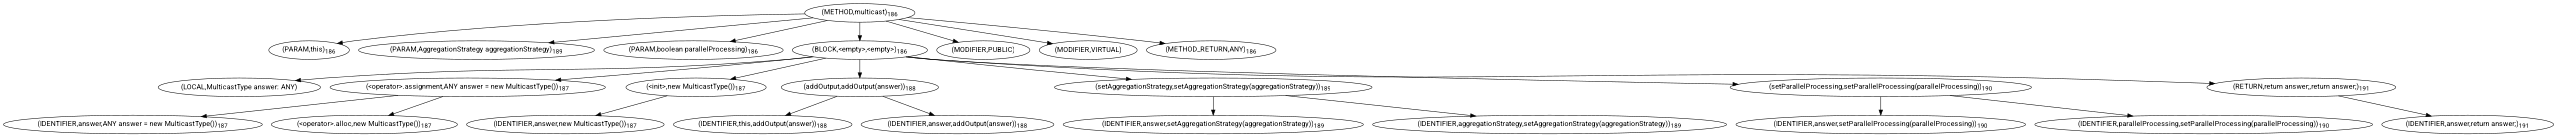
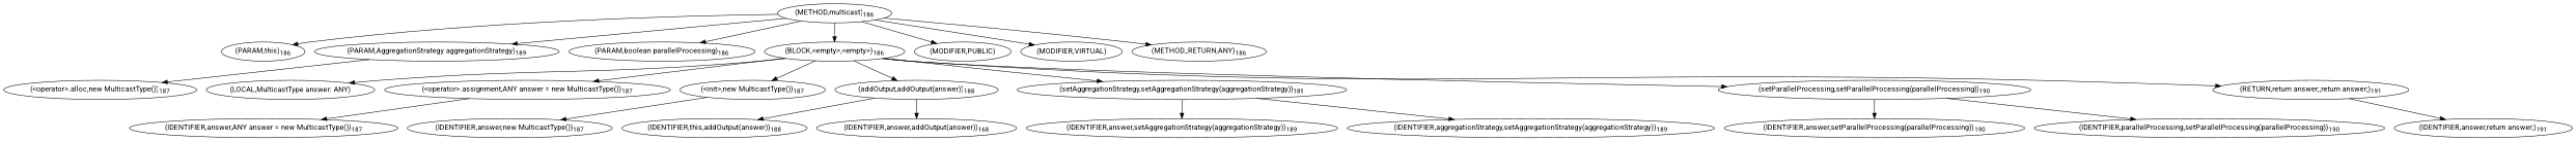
  digraph {
    fontname=Roboto
    node [fontname=Roboto]
    edge [fontname=Roboto]
    n1 [label=<(METHOD,multicast)<SUB>186</SUB>>]
    n2 [label=<(PARAM,this)<SUB>186</SUB>>]
    n3 [label=<(PARAM,AggregationStrategy aggregationStrategy)<SUB>189</SUB>>]
    n4 [label=<(PARAM,boolean parallelProcessing)<SUB>186</SUB>>]
    n5 [label=<(BLOCK,&lt;empty&gt;,&lt;empty&gt;)<SUB>186</SUB>>]
    n6 [label=<(MODIFIER,PUBLIC)>]
    n7 [label=<(MODIFIER,VIRTUAL)>]
    n8 [label=<(METHOD_RETURN,ANY)<SUB>186</SUB>>]
    n9 [label=<(LOCAL,MulticastType answer: ANY)>]
    n10 [label=<(&lt;operator&gt;.assignment,ANY answer = new MulticastType())<SUB>187</SUB>>]
    n11 [label=<(&lt;init&gt;,new MulticastType())<SUB>187</SUB>>]
    n12 [label=<(addOutput,addOutput(answer))<SUB>188</SUB>>]
    n13 [label=<(setAggregationStrategy,setAggregationStrategy(aggregationStrategy))<SUB>189</SUB>>]
    n14 [label=<(setParallelProcessing,setParallelProcessing(parallelProcessing))<SUB>190</SUB>>]
    n15 [label=<(RETURN,return answer;,return answer;)<SUB>191</SUB>>]
    n16 [label=<(IDENTIFIER,answer,ANY answer = new MulticastType())<SUB>187</SUB>>]
    n17 [label=<(&lt;operator&gt;.alloc,new MulticastType())<SUB>187</SUB>>]
    n18 [label=<(IDENTIFIER,answer,new MulticastType())<SUB>187</SUB>>]
    n19 [label=<(IDENTIFIER,this,addOutput(answer))<SUB>188</SUB>>]
-   n20 [label=<(IDENTIFIER,answer,addOutput(answer))<SUB>188</SUB>>]
+   n20 [label=<(IDENTIFIER,answer,addOutput(answer))<SUB>168</SUB>>]
    n21 [label=<(IDENTIFIER,answer,setAggregationStrategy(aggregationStrategy))<SUB>189</SUB>>]
    n22 [label=<(IDENTIFIER,aggregationStrategy,setAggregationStrategy(aggregationStrategy))<SUB>189</SUB>>]
    n23 [label=<(IDENTIFIER,answer,setParallelProcessing(parallelProcessing))<SUB>190</SUB>>]
    n24 [label=<(IDENTIFIER,parallelProcessing,setParallelProcessing(parallelProcessing))<SUB>190</SUB>>]
    n25 [label=<(IDENTIFIER,answer,return answer;)<SUB>191</SUB>>]
    n1 -> n2
    n1 -> n3
    n1 -> n4
    n1 -> n5
    n1 -> n6
    n1 -> n7
    n1 -> n8
    n5 -> n9
    n5 -> n10
    n5 -> n11
    n5 -> n12
    n5 -> n13
    n5 -> n14
    n5 -> n15
    n10 -> n16
-   n10 -> n17
+   n3 -> n17
    n11 -> n18
    n12 -> n19
    n12 -> n20
    n13 -> n21
    n13 -> n22
    n14 -> n23
    n14 -> n24
    n15 -> n25
  }
